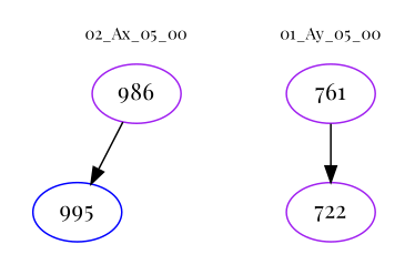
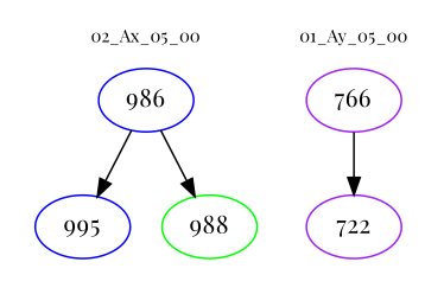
  digraph {
    fontname="Playfair Display"
    node [color=blue fontname="Playfair Display"]
    edge [color=black fontname="Playfair Display"]
-   n1 [color=purple label=986]
+   n1 [label=986]
    n2 [label=995]
-   n4 [color=purple label=761]
+   n3 [color=green label=988]
+   n4 [color=purple label=766]
    n5 [color=purple label=722]
    subgraph cluster_1 {
      color=white
      fontsize=10
      label="02_Ax_05_00"
      n1
      n2
+     n3
    }
    subgraph cluster_2 {
      color=white
      fontsize=10
      label="01_Ay_05_00"
      n4
      n5
    }
    n1 -> n2
+   n1 -> n3
    n4 -> n5
  }
